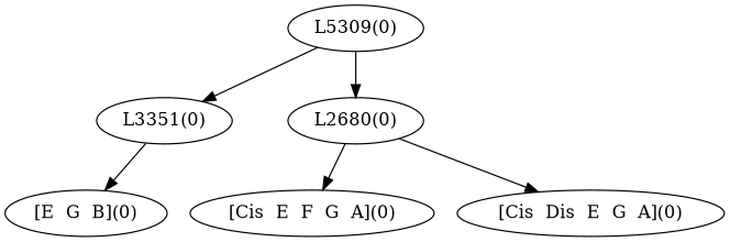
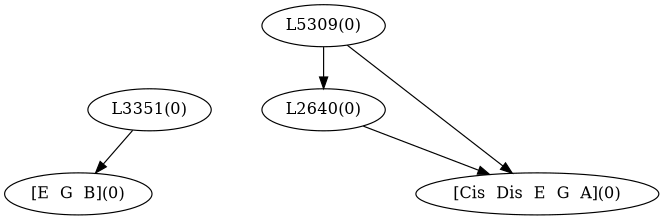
  digraph {
    n1 [label="L5309(0)"]
    n2 [label="L3351(0)"]
-   "L2640(0)" [label="L2680(0)"]
+   "L2640(0)"
    "[E  G  B](0)"
-   "[Cis  E  F  G  A](0)"
    "[Cis  Dis  E  G  A](0)"
    subgraph sub_1 {
      rank=min
      n1
    }
    subgraph sub_2 {
      rank=same
      n2
      "L2640(0)"
    }
    subgraph sub_3 {
      rank=max
      "[E  G  B](0)"
-     "[Cis  E  F  G  A](0)"
      "[Cis  Dis  E  G  A](0)"
    }
-   n1 -> n2
+   n1 -> "[Cis  Dis  E  G  A](0)"
    n1 -> "L2640(0)"
    n2 -> "[E  G  B](0)"
-   "L2640(0)" -> "[Cis  E  F  G  A](0)"
    "L2640(0)" -> "[Cis  Dis  E  G  A](0)"
  }
